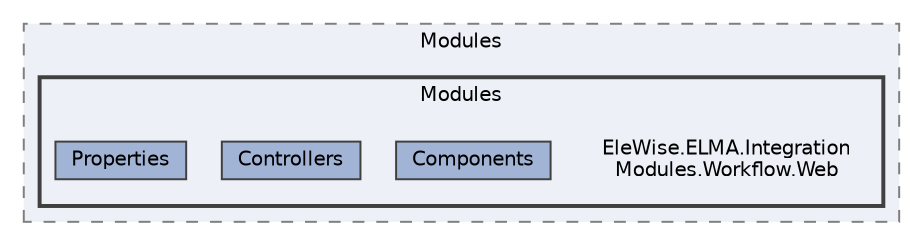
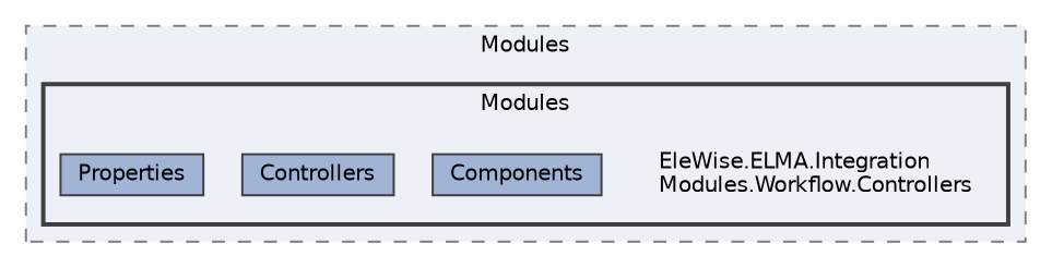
  digraph {
    compound=true
    node [fontname=Helvetica fontsize=10 shape=box color=grey25 fillcolor="#a2b4d6" style=filled]
-   n1 [height=0.2 label="EleWise.ELMA.Integration\lModules.Workflow.Web" shape=plaintext width=0.4 color="" fillcolor="" style=""]
+   n1 [height=0.2 label="EleWise.ELMA.Integration\lModules.Workflow.Controllers" shape=plaintext width=0.4 color="" fillcolor="" style=""]
    n2 [height=0.2 label=Components width=0.4]
    n3 [height=0.2 label=Controllers width=0.4]
    n4 [height=0.2 label=Properties width=0.4]
    subgraph cluster_1 {
      bgcolor="#edf0f7"
      fontname=Helvetica
      fontsize=10
      label=Modules
      pencolor=grey50
      style="filled,dashed"
      subgraph cluster_2 {
        bgcolor="#edf0f7"
        fontname=Helvetica
        fontsize=10
        pencolor=grey25
        style="filled,bold"
        n1
        n2
        n3
        n4
      }
    }
  }
